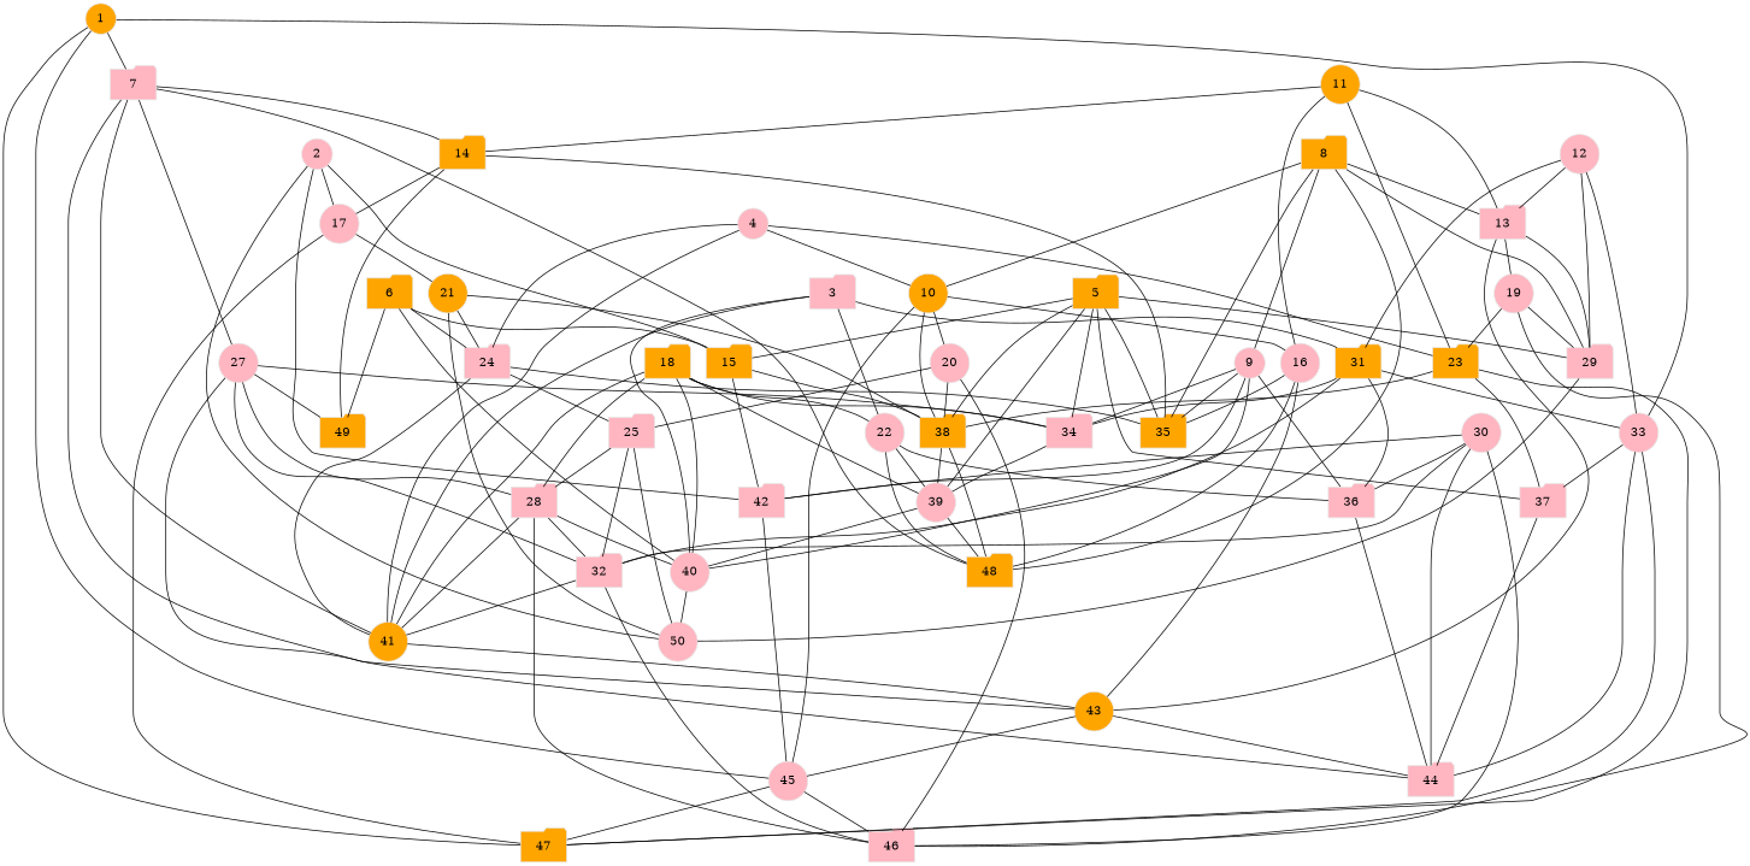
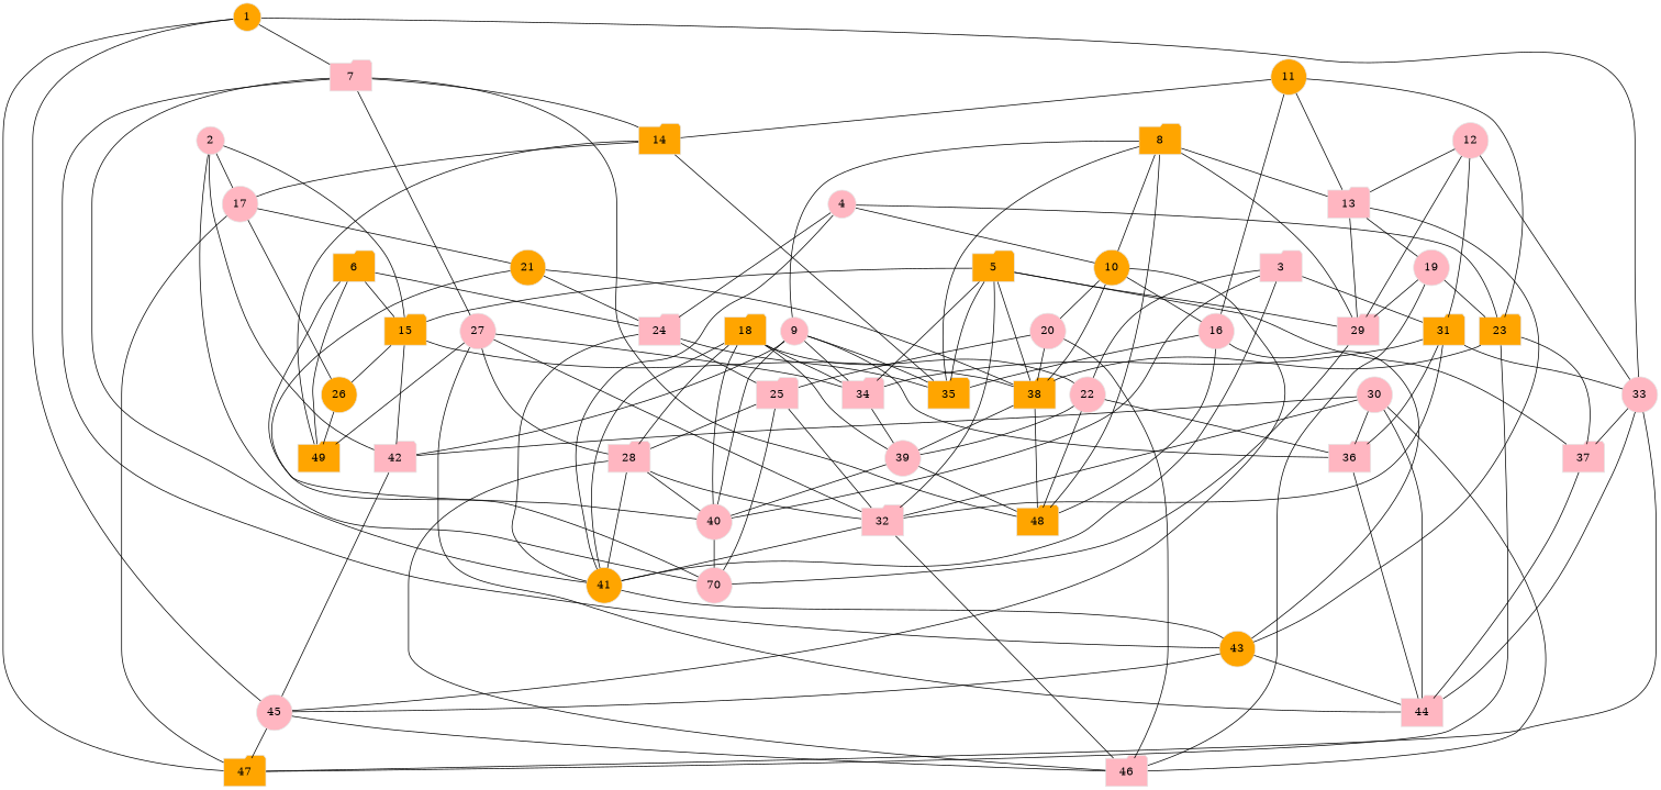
  graph {
    node [color=gray90 fillcolor=lightpink shape=folder style=filled]
    edge [weight=1.0]
    1 [fillcolor=orange shape=circle]
    7
    33 [shape=circle]
    45 [shape=circle]
    47 [fillcolor=orange]
    41 [fillcolor=orange shape=circle]
    14 [fillcolor=orange]
    27 [shape=circle]
    43 [fillcolor=orange shape=circle]
    48 [fillcolor=orange]
    37
    44
    46
    2 [shape=circle]
    15 [fillcolor=orange]
    17 [shape=circle]
    42
-   50 [shape=circle]
+   50 [shape=circle label=70]
    38 [fillcolor=orange]
+   26 [fillcolor=orange shape=circle]
    21 [fillcolor=orange shape=circle]
    22 [shape=circle]
    3
    31 [fillcolor=orange]
    40 [shape=circle]
    36
    39 [shape=circle]
    32
    34
    4 [shape=circle]
    10 [fillcolor=orange shape=circle]
    23 [fillcolor=orange]
    24
    16 [shape=circle]
    20 [shape=circle]
    35 [fillcolor=orange]
    25
    5 [fillcolor=orange]
    29
    6 [fillcolor=orange]
    49 [fillcolor=orange]
    28
    8 [fillcolor=orange]
    9 [shape=circle]
    13
    19 [shape=circle]
    11 [fillcolor=orange shape=circle]
    12 [shape=circle]
    18 [fillcolor=orange]
    30 [shape=circle]
    1 -- 7
    1 -- 33
    1 -- 45
    1 -- 47
    7 -- 41
    7 -- 14
    7 -- 27
    7 -- 43
    7 -- 48
    33 -- 47
    33 -- 37
    33 -- 44
    45 -- 47
    45 -- 46
    41 -- 43
    14 -- 17
    14 -- 35
    14 -- 49 [weight=2.0]
    27 -- 44
    27 -- 32
    27 -- 34
    27 -- 49
    27 -- 28
    43 -- 45
    43 -- 44
    37 -- 44 [weight=2.0]
    2 -- 15
    2 -- 17
    2 -- 42
    2 -- 50
    15 -- 42
    15 -- 38
+   15 -- 26
    17 -- 47 [weight=2.0]
+   17 -- 26
    17 -- 21
    42 -- 45
    38 -- 48
    38 -- 39
+   26 -- 49 [weight=2.0]
    21 -- 50
    21 -- 38
    21 -- 24
    22 -- 48
    22 -- 36 [weight=2.0]
    22 -- 39
    3 -- 41
    3 -- 22
    3 -- 31
    3 -- 40
    31 -- 33
    31 -- 36
    31 -- 32
    31 -- 34
    40 -- 50 [weight=2.0]
    36 -- 44
    39 -- 48
    39 -- 40
    32 -- 41
    32 -- 46
    34 -- 39
    4 -- 41
    4 -- 10
    4 -- 23
    4 -- 24
    10 -- 45
    10 -- 38
    10 -- 16
    10 -- 20
    23 -- 47
    23 -- 37
    23 -- 38
    24 -- 41
    24 -- 35
    24 -- 25
    16 -- 43
    16 -- 48
    16 -- 35
    20 -- 46
    20 -- 38
    20 -- 25
    25 -- 50
    25 -- 32
    25 -- 28 [weight=2.0]
    5 -- 37 [weight=2.0]
    5 -- 15
    5 -- 38
-   5 -- 39
+   5 -- 32
    5 -- 34
    5 -- 35
    5 -- 29
    29 -- 50
    6 -- 15
    6 -- 40
    6 -- 24
    6 -- 49
    28 -- 41
    28 -- 46
    28 -- 40
    28 -- 32
    8 -- 48
    8 -- 10
    8 -- 35
    8 -- 29
    8 -- 9
    8 -- 13
    9 -- 42
    9 -- 40
    9 -- 36
    9 -- 34
    9 -- 35
    13 -- 43
    13 -- 29
    13 -- 19
    19 -- 46
    19 -- 23
    19 -- 29
    11 -- 14
    11 -- 23
    11 -- 16
    11 -- 13
    12 -- 33
    12 -- 31
    12 -- 29
    12 -- 13
    18 -- 41
    18 -- 22
    18 -- 40
    18 -- 39
    18 -- 34
    18 -- 28
    30 -- 44 [weight=2.0]
    30 -- 46
    30 -- 42
    30 -- 36
    30 -- 32
  }
